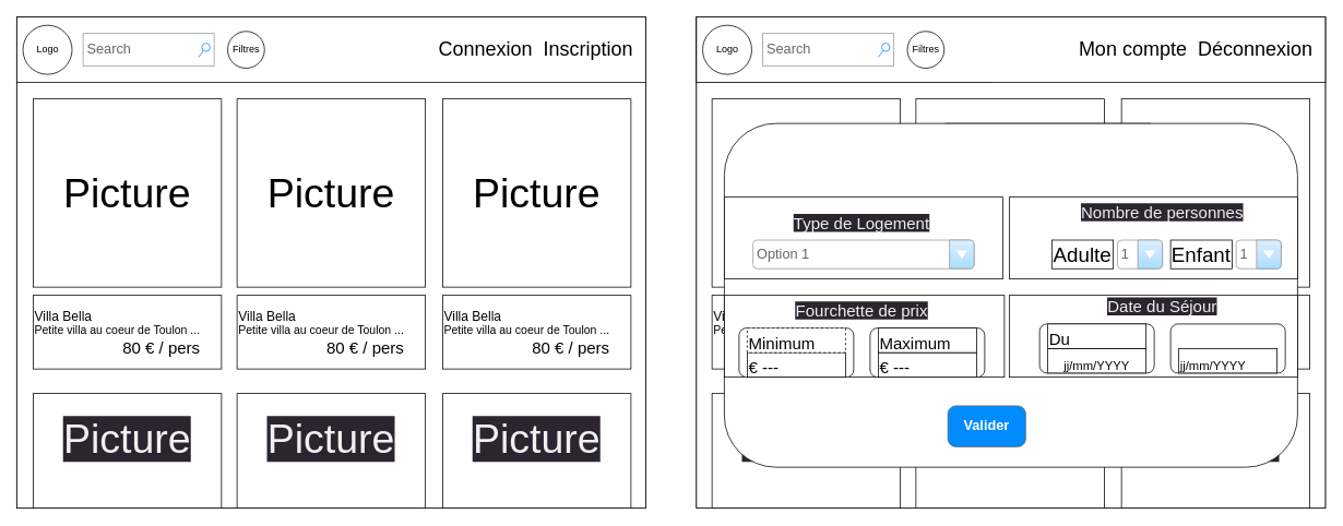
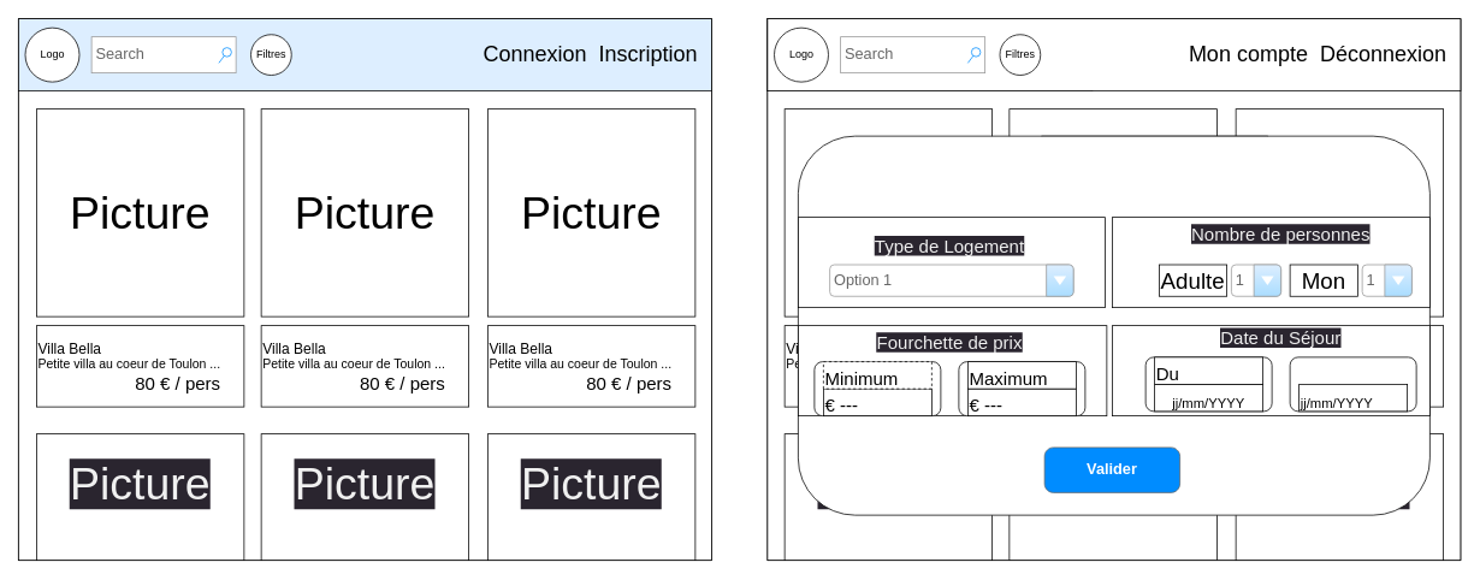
  <mxCell id="0" />
  <mxCell id="1" parent="0" />
  <mxCell id="2" value="" style="swimlane;startSize=0;" parent="1" vertex="1"><mxGeometry x="20" y="20" width="768" height="600" as="geometry" /></mxCell>
  <mxCell id="3" value="" style="rounded=0;whiteSpace=wrap;html=1;" parent="2" vertex="1"><mxGeometry width="360" height="80" as="geometry" /></mxCell>
  <mxCell id="4" value="" style="rounded=0;whiteSpace=wrap;html=1;" parent="2" vertex="1"><mxGeometry width="768" height="600" as="geometry" /></mxCell>
  <mxCell id="5" value="&lt;div style=&quot;text-align: justify; font-size: 16px;&quot;&gt;Villa Bella&lt;/div&gt;&lt;div style=&quot;text-align: justify; font-size: 14px;&quot;&gt;&lt;span style=&quot;background-color: initial;&quot;&gt;&lt;font style=&quot;font-size: 14px;&quot;&gt;Petite villa au coeur de Toulon ...&lt;/font&gt;&lt;/span&gt;&lt;/div&gt;&lt;div style=&quot;text-align: right;&quot;&gt;&lt;span style=&quot;font-size: 20px;&quot;&gt;80 € / pers&lt;/span&gt;&lt;/div&gt;" style="rounded=0;whiteSpace=wrap;html=1;align=left;" parent="2" vertex="1"><mxGeometry x="20" y="340" width="230" height="90" as="geometry" /></mxCell>
- <mxCell id="6" value="&lt;font style=&quot;font-size: 24px;&quot;&gt;Connexion&amp;nbsp; Inscription&amp;nbsp;&amp;nbsp;&lt;/font&gt;" style="rounded=0;whiteSpace=wrap;html=1;align=right;" parent="2" vertex="1"><mxGeometry width="768" height="80" as="geometry" /></mxCell>
+ <mxCell id="6" value="&lt;font style=&quot;font-size: 24px;&quot;&gt;Connexion&amp;nbsp; Inscription&amp;nbsp;&amp;nbsp;&lt;/font&gt;" style="rounded=0;whiteSpace=wrap;html=1;align=right;fillColor=#ddeeff;" parent="2" vertex="1"><mxGeometry width="768" height="80" as="geometry" /></mxCell>
  <mxCell id="7" value="Search" style="strokeWidth=1;shadow=0;dashed=0;align=center;html=1;shape=mxgraph.mockup.forms.searchBox;strokeColor=#999999;mainText=;strokeColor2=#008cff;fontColor=#666666;fontSize=17;align=left;spacingLeft=3;" parent="2" vertex="1"><mxGeometry x="81" y="20" width="160" height="40" as="geometry" /></mxCell>
  <mxCell id="8" value="Filtres" style="ellipse;whiteSpace=wrap;html=1;aspect=fixed;" parent="2" vertex="1"><mxGeometry x="257.5" y="17.5" width="45" height="45" as="geometry" /></mxCell>
  <mxCell id="9" value="Logo" style="ellipse;whiteSpace=wrap;html=1;" parent="2" vertex="1"><mxGeometry x="7.5" y="10" width="60" height="60" as="geometry" /></mxCell>
  <mxCell id="10" value="&lt;font style=&quot;font-size: 50px;&quot;&gt;Picture&lt;/font&gt;" style="whiteSpace=wrap;html=1;aspect=fixed;fontSize=20;" vertex="1" parent="2"><mxGeometry x="20" y="100" width="230" height="230" as="geometry" /></mxCell>
  <mxCell id="11" value="&lt;div style=&quot;text-align: justify; font-size: 16px;&quot;&gt;Villa Bella&lt;/div&gt;&lt;div style=&quot;text-align: justify; font-size: 14px;&quot;&gt;&lt;span style=&quot;background-color: initial;&quot;&gt;&lt;font style=&quot;font-size: 14px;&quot;&gt;Petite villa au coeur de Toulon ...&lt;/font&gt;&lt;/span&gt;&lt;/div&gt;&lt;div style=&quot;text-align: right;&quot;&gt;&lt;span style=&quot;font-size: 20px;&quot;&gt;80 € / pers&lt;/span&gt;&lt;/div&gt;" style="rounded=0;whiteSpace=wrap;html=1;align=left;" vertex="1" parent="2"><mxGeometry x="269" y="340" width="230" height="90" as="geometry" /></mxCell>
  <mxCell id="12" value="&lt;font style=&quot;font-size: 50px;&quot;&gt;Picture&lt;/font&gt;" style="whiteSpace=wrap;html=1;aspect=fixed;fontSize=20;" vertex="1" parent="2"><mxGeometry x="269" y="100" width="230" height="230" as="geometry" /></mxCell>
  <mxCell id="13" value="&lt;div style=&quot;text-align: justify; font-size: 16px;&quot;&gt;Villa Bella&lt;/div&gt;&lt;div style=&quot;text-align: justify; font-size: 14px;&quot;&gt;&lt;span style=&quot;background-color: initial;&quot;&gt;&lt;font style=&quot;font-size: 14px;&quot;&gt;Petite villa au coeur de Toulon ...&lt;/font&gt;&lt;/span&gt;&lt;/div&gt;&lt;div style=&quot;text-align: right;&quot;&gt;&lt;span style=&quot;font-size: 20px;&quot;&gt;80 € / pers&lt;/span&gt;&lt;/div&gt;" style="rounded=0;whiteSpace=wrap;html=1;align=left;" vertex="1" parent="2"><mxGeometry x="520" y="340" width="230" height="90" as="geometry" /></mxCell>
  <mxCell id="14" value="&lt;font style=&quot;font-size: 50px;&quot;&gt;Picture&lt;/font&gt;" style="whiteSpace=wrap;html=1;aspect=fixed;fontSize=20;" vertex="1" parent="2"><mxGeometry x="520" y="100" width="230" height="230" as="geometry" /></mxCell>
  <mxCell id="15" value="&#10;&lt;span style=&quot;color: rgb(240, 240, 240); font-family: Helvetica; font-size: 50px; font-style: normal; font-variant-ligatures: normal; font-variant-caps: normal; font-weight: 400; letter-spacing: normal; orphans: 2; text-align: center; text-indent: 0px; text-transform: none; widows: 2; word-spacing: 0px; -webkit-text-stroke-width: 0px; background-color: rgb(42, 37, 47); text-decoration-thickness: initial; text-decoration-style: initial; text-decoration-color: initial; float: none; display: inline !important;&quot;&gt;Picture&lt;/span&gt;&#10;&#10;" style="rounded=0;whiteSpace=wrap;html=1;fontSize=24;" vertex="1" parent="2"><mxGeometry x="20" y="460" width="230" height="140" as="geometry" /></mxCell>
  <mxCell id="16" value="&#10;&lt;span style=&quot;color: rgb(240, 240, 240); font-family: Helvetica; font-size: 50px; font-style: normal; font-variant-ligatures: normal; font-variant-caps: normal; font-weight: 400; letter-spacing: normal; orphans: 2; text-align: center; text-indent: 0px; text-transform: none; widows: 2; word-spacing: 0px; -webkit-text-stroke-width: 0px; background-color: rgb(42, 37, 47); text-decoration-thickness: initial; text-decoration-style: initial; text-decoration-color: initial; float: none; display: inline !important;&quot;&gt;Picture&lt;/span&gt;&#10;&#10;" style="rounded=0;whiteSpace=wrap;html=1;fontSize=24;" vertex="1" parent="2"><mxGeometry x="520" y="460" width="230" height="140" as="geometry" /></mxCell>
  <mxCell id="17" value="&#10;&lt;span style=&quot;color: rgb(240, 240, 240); font-family: Helvetica; font-size: 50px; font-style: normal; font-variant-ligatures: normal; font-variant-caps: normal; font-weight: 400; letter-spacing: normal; orphans: 2; text-align: center; text-indent: 0px; text-transform: none; widows: 2; word-spacing: 0px; -webkit-text-stroke-width: 0px; background-color: rgb(42, 37, 47); text-decoration-thickness: initial; text-decoration-style: initial; text-decoration-color: initial; float: none; display: inline !important;&quot;&gt;Picture&lt;/span&gt;&#10;&#10;" style="rounded=0;whiteSpace=wrap;html=1;fontSize=24;" vertex="1" parent="2"><mxGeometry x="269" y="460" width="230" height="140" as="geometry" /></mxCell>
  <mxCell id="18" value="" style="swimlane;startSize=0;" parent="1" vertex="1"><mxGeometry x="850" y="20" width="768" height="600" as="geometry" /></mxCell>
  <mxCell id="19" value="" style="rounded=0;whiteSpace=wrap;html=1;" parent="18" vertex="1"><mxGeometry width="360" height="80" as="geometry" /></mxCell>
  <mxCell id="20" value="" style="rounded=0;whiteSpace=wrap;html=1;" parent="18" vertex="1"><mxGeometry width="768" height="600" as="geometry" /></mxCell>
  <mxCell id="21" value="" style="rounded=0;whiteSpace=wrap;html=1;" vertex="1" parent="18"><mxGeometry width="360" height="80" as="geometry" /></mxCell>
  <mxCell id="22" value="&lt;font style=&quot;font-size: 24px;&quot;&gt;Mon compte&amp;nbsp; Déconnexion&amp;nbsp;&amp;nbsp;&lt;/font&gt;" style="rounded=0;whiteSpace=wrap;html=1;align=right;" vertex="1" parent="18"><mxGeometry width="768" height="80" as="geometry" /></mxCell>
  <mxCell id="23" value="Search" style="strokeWidth=1;shadow=0;dashed=0;align=center;html=1;shape=mxgraph.mockup.forms.searchBox;strokeColor=#999999;mainText=;strokeColor2=#008cff;fontColor=#666666;fontSize=17;align=left;spacingLeft=3;" vertex="1" parent="18"><mxGeometry x="81" y="20" width="160" height="40" as="geometry" /></mxCell>
  <mxCell id="24" value="Filtres" style="ellipse;whiteSpace=wrap;html=1;aspect=fixed;" vertex="1" parent="18"><mxGeometry x="257.5" y="17.5" width="45" height="45" as="geometry" /></mxCell>
  <mxCell id="25" value="Logo" style="ellipse;whiteSpace=wrap;html=1;" vertex="1" parent="18"><mxGeometry x="7.5" y="10" width="60" height="60" as="geometry" /></mxCell>
  <mxCell id="26" value="&lt;div style=&quot;text-align: justify; font-size: 16px;&quot;&gt;Villa Bella&lt;/div&gt;&lt;div style=&quot;text-align: justify; font-size: 14px;&quot;&gt;&lt;span style=&quot;background-color: initial;&quot;&gt;&lt;font style=&quot;font-size: 14px;&quot;&gt;Petite villa au coeur de Toulon ...&lt;/font&gt;&lt;/span&gt;&lt;/div&gt;&lt;div style=&quot;text-align: right;&quot;&gt;&lt;span style=&quot;font-size: 20px;&quot;&gt;80 € / pers&lt;/span&gt;&lt;/div&gt;" style="rounded=0;whiteSpace=wrap;html=1;align=left;" vertex="1" parent="18"><mxGeometry x="19" y="340" width="230" height="90" as="geometry" /></mxCell>
  <mxCell id="27" value="&lt;font style=&quot;font-size: 50px;&quot;&gt;Picture&lt;/font&gt;" style="whiteSpace=wrap;html=1;aspect=fixed;fontSize=20;" vertex="1" parent="18"><mxGeometry x="19" y="100" width="230" height="230" as="geometry" /></mxCell>
  <mxCell id="28" value="&lt;div style=&quot;text-align: justify; font-size: 16px;&quot;&gt;Villa Bella&lt;/div&gt;&lt;div style=&quot;text-align: justify; font-size: 14px;&quot;&gt;&lt;span style=&quot;background-color: initial;&quot;&gt;&lt;font style=&quot;font-size: 14px;&quot;&gt;Petite villa au coeur de Toulon ...&lt;/font&gt;&lt;/span&gt;&lt;/div&gt;&lt;div style=&quot;text-align: right;&quot;&gt;&lt;span style=&quot;font-size: 20px;&quot;&gt;80 € / pers&lt;/span&gt;&lt;/div&gt;" style="rounded=0;whiteSpace=wrap;html=1;align=left;" vertex="1" parent="18"><mxGeometry x="268" y="340" width="230" height="90" as="geometry" /></mxCell>
  <mxCell id="29" value="&lt;font style=&quot;font-size: 50px;&quot;&gt;Picture&lt;/font&gt;" style="whiteSpace=wrap;html=1;aspect=fixed;fontSize=20;" vertex="1" parent="18"><mxGeometry x="268" y="100" width="230" height="230" as="geometry" /></mxCell>
  <mxCell id="30" value="&lt;div style=&quot;text-align: justify; font-size: 16px;&quot;&gt;Villa Bella&lt;/div&gt;&lt;div style=&quot;text-align: justify; font-size: 14px;&quot;&gt;&lt;span style=&quot;background-color: initial;&quot;&gt;&lt;font style=&quot;font-size: 14px;&quot;&gt;Petite villa au coeur de Toulon ...&lt;/font&gt;&lt;/span&gt;&lt;/div&gt;&lt;div style=&quot;text-align: right;&quot;&gt;&lt;span style=&quot;font-size: 20px;&quot;&gt;80 € / pers&lt;/span&gt;&lt;/div&gt;" style="rounded=0;whiteSpace=wrap;html=1;align=left;" vertex="1" parent="18"><mxGeometry x="519" y="340" width="230" height="90" as="geometry" /></mxCell>
  <mxCell id="31" value="&lt;font style=&quot;font-size: 50px;&quot;&gt;Picture&lt;/font&gt;" style="whiteSpace=wrap;html=1;aspect=fixed;fontSize=20;" vertex="1" parent="18"><mxGeometry x="519" y="100" width="230" height="230" as="geometry" /></mxCell>
  <mxCell id="32" value="&#10;&lt;span style=&quot;color: rgb(240, 240, 240); font-family: Helvetica; font-size: 50px; font-style: normal; font-variant-ligatures: normal; font-variant-caps: normal; font-weight: 400; letter-spacing: normal; orphans: 2; text-align: center; text-indent: 0px; text-transform: none; widows: 2; word-spacing: 0px; -webkit-text-stroke-width: 0px; background-color: rgb(42, 37, 47); text-decoration-thickness: initial; text-decoration-style: initial; text-decoration-color: initial; float: none; display: inline !important;&quot;&gt;Picture&lt;/span&gt;&#10;&#10;" style="rounded=0;whiteSpace=wrap;html=1;fontSize=24;" vertex="1" parent="18"><mxGeometry x="19" y="460" width="230" height="140" as="geometry" /></mxCell>
  <mxCell id="33" value="&#10;&lt;span style=&quot;color: rgb(240, 240, 240); font-family: Helvetica; font-size: 50px; font-style: normal; font-variant-ligatures: normal; font-variant-caps: normal; font-weight: 400; letter-spacing: normal; orphans: 2; text-align: center; text-indent: 0px; text-transform: none; widows: 2; word-spacing: 0px; -webkit-text-stroke-width: 0px; background-color: rgb(42, 37, 47); text-decoration-thickness: initial; text-decoration-style: initial; text-decoration-color: initial; float: none; display: inline !important;&quot;&gt;Picture&lt;/span&gt;&#10;&#10;" style="rounded=0;whiteSpace=wrap;html=1;fontSize=24;" vertex="1" parent="18"><mxGeometry x="519" y="460" width="230" height="140" as="geometry" /></mxCell>
  <mxCell id="34" value="&#10;&lt;span style=&quot;color: rgb(240, 240, 240); font-family: Helvetica; font-size: 50px; font-style: normal; font-variant-ligatures: normal; font-variant-caps: normal; font-weight: 400; letter-spacing: normal; orphans: 2; text-align: center; text-indent: 0px; text-transform: none; widows: 2; word-spacing: 0px; -webkit-text-stroke-width: 0px; background-color: rgb(42, 37, 47); text-decoration-thickness: initial; text-decoration-style: initial; text-decoration-color: initial; float: none; display: inline !important;&quot;&gt;Picture&lt;/span&gt;&#10;&#10;" style="rounded=0;whiteSpace=wrap;html=1;fontSize=24;" vertex="1" parent="18"><mxGeometry x="268" y="460" width="230" height="140" as="geometry" /></mxCell>
  <mxCell id="35" value="&lt;font style=&quot;font-size: 50px;&quot;&gt;Picture&lt;/font&gt;" style="whiteSpace=wrap;html=1;aspect=fixed;fontSize=20;" parent="18" vertex="1"><mxGeometry x="304" y="130" width="250" height="300" as="geometry" /></mxCell>
  <mxCell id="36" value="&lt;div style=&quot;text-align: justify; font-size: 16px;&quot;&gt;Villa Bella&lt;/div&gt;&lt;div style=&quot;text-align: justify; font-size: 14px;&quot;&gt;&lt;span style=&quot;background-color: initial;&quot;&gt;&lt;font style=&quot;font-size: 14px;&quot;&gt;Petite villa au coeur de Toulon ...&lt;/font&gt;&lt;/span&gt;&lt;/div&gt;&lt;div style=&quot;text-align: right;&quot;&gt;&lt;span style=&quot;font-size: 20px;&quot;&gt;80 € / pers&lt;/span&gt;&lt;/div&gt;" style="rounded=0;whiteSpace=wrap;html=1;align=left;" parent="18" vertex="1"><mxGeometry x="304" y="440" width="250" height="90" as="geometry" /></mxCell>
  <mxCell id="37" value="" style="rounded=1;whiteSpace=wrap;html=1;fontSize=50;" parent="18" vertex="1"><mxGeometry x="34" y="130" width="700" height="420" as="geometry" /></mxCell>
  <mxCell id="38" value="&lt;p style=&quot;line-height: 50%;&quot;&gt;&lt;br&gt;&lt;/p&gt;" style="rounded=0;whiteSpace=wrap;html=1;fontSize=50;" parent="18" vertex="1"><mxGeometry x="34" y="340" width="342" height="100" as="geometry" /></mxCell>
  <mxCell id="39" value="" style="rounded=1;whiteSpace=wrap;html=1;fontSize=30;" parent="18" vertex="1"><mxGeometry x="52" y="380" width="140" height="60" as="geometry" /></mxCell>
  <mxCell id="40" value="&lt;font style=&quot;font-size: 20px;&quot;&gt;€ ---&lt;/font&gt;" style="rounded=0;whiteSpace=wrap;html=1;fontSize=30;align=left;" parent="18" vertex="1"><mxGeometry x="62" y="410" width="120" height="30" as="geometry" /></mxCell>
  <mxCell id="41" value="&lt;font style=&quot;font-size: 20px;&quot;&gt;Minimum&lt;/font&gt;" style="rounded=0;whiteSpace=wrap;html=1;fontSize=30;align=left;dashed=1;" parent="18" vertex="1"><mxGeometry x="62" y="380" width="120" height="30" as="geometry" /></mxCell>
  <mxCell id="42" value="" style="rounded=1;whiteSpace=wrap;html=1;fontSize=30;" parent="18" vertex="1"><mxGeometry x="212" y="380" width="140" height="60" as="geometry" /></mxCell>
  <mxCell id="43" value="&lt;font style=&quot;font-size: 20px;&quot;&gt;€ ---&lt;/font&gt;" style="rounded=0;whiteSpace=wrap;html=1;fontSize=30;align=left;" parent="18" vertex="1"><mxGeometry x="222" y="410" width="120" height="30" as="geometry" /></mxCell>
  <mxCell id="44" value="&lt;font style=&quot;font-size: 20px;&quot;&gt;Maximum&lt;/font&gt;" style="rounded=0;whiteSpace=wrap;html=1;fontSize=30;align=left;" parent="18" vertex="1"><mxGeometry x="222" y="380" width="120" height="30" as="geometry" /></mxCell>
  <mxCell id="45" value="&lt;p style=&quot;line-height: 50%;&quot;&gt;&lt;br&gt;&lt;/p&gt;" style="rounded=0;whiteSpace=wrap;html=1;fontSize=50;" parent="18" vertex="1"><mxGeometry x="34" y="220" width="340" height="100" as="geometry" /></mxCell>
  <mxCell id="46" value="Option 1" style="strokeWidth=1;shadow=0;dashed=0;align=center;html=1;shape=mxgraph.mockup.forms.comboBox;strokeColor=#999999;fillColor=#ddeeff;align=left;fillColor2=#aaddff;mainText=;fontColor=#666666;fontSize=17;spacingLeft=3;" parent="18" vertex="1"><mxGeometry x="69" y="272.5" width="270" height="35" as="geometry" /></mxCell>
- <mxCell id="47" value="Valider" style="strokeWidth=1;shadow=0;dashed=0;align=center;html=1;shape=mxgraph.mockup.buttons.button;strokeColor=#666666;fontColor=#ffffff;mainText=;buttonStyle=round;fontSize=17;fontStyle=1;fillColor=#008cff;whiteSpace=wrap;" parent="18" vertex="1"><mxGeometry x="307" y="475" width="95" height="50" as="geometry" /></mxCell>
+ <mxCell id="47" value="Valider" style="strokeWidth=1;shadow=0;dashed=0;align=center;html=1;shape=mxgraph.mockup.buttons.button;strokeColor=#666666;fontColor=#ffffff;mainText=;buttonStyle=round;fontSize=17;fontStyle=1;fillColor=#008cff;whiteSpace=wrap;" parent="18" vertex="1"><mxGeometry x="307" y="475" width="150" height="50" as="geometry" /></mxCell>
  <mxCell id="48" value="&lt;span style=&quot;color: rgb(240, 240, 240); font-family: Helvetica; font-size: 20px; font-style: normal; font-variant-ligatures: normal; font-variant-caps: normal; font-weight: 400; letter-spacing: normal; orphans: 2; text-indent: 0px; text-transform: none; widows: 2; word-spacing: 0px; -webkit-text-stroke-width: 0px; background-color: rgb(42, 37, 47); text-decoration-thickness: initial; text-decoration-style: initial; text-decoration-color: initial; float: none; display: inline !important;&quot;&gt;Fourchette de prix&lt;/span&gt;" style="text;whiteSpace=wrap;html=1;fontSize=20;align=center;" parent="18" vertex="1"><mxGeometry x="107" y="340" width="190" height="30" as="geometry" /></mxCell>
  <mxCell id="49" value="&lt;span style=&quot;color: rgb(240, 240, 240); font-family: Helvetica; font-size: 20px; font-style: normal; font-variant-ligatures: normal; font-variant-caps: normal; font-weight: 400; letter-spacing: normal; orphans: 2; text-indent: 0px; text-transform: none; widows: 2; word-spacing: 0px; -webkit-text-stroke-width: 0px; background-color: rgb(42, 37, 47); text-decoration-thickness: initial; text-decoration-style: initial; text-decoration-color: initial; float: none; display: inline !important;&quot;&gt;Type de Logement&lt;/span&gt;" style="text;whiteSpace=wrap;html=1;fontSize=15;align=center;" parent="18" vertex="1"><mxGeometry x="102" y="232.5" width="200" height="30" as="geometry" /></mxCell>
  <mxCell id="50" value="" style="rounded=0;whiteSpace=wrap;html=1;fontSize=20;" parent="18" vertex="1"><mxGeometry x="382" y="220" width="352" height="100" as="geometry" /></mxCell>
  <mxCell id="51" value="1" style="strokeWidth=1;shadow=0;dashed=0;align=center;html=1;shape=mxgraph.mockup.forms.comboBox;strokeColor=#999999;fillColor=#ddeeff;align=left;fillColor2=#aaddff;mainText=;fontColor=#666666;fontSize=17;spacingLeft=3;" parent="18" vertex="1"><mxGeometry x="514" y="272.5" width="55" height="35" as="geometry" /></mxCell>
  <mxCell id="52" value="Adulte" style="rounded=0;whiteSpace=wrap;html=1;fontSize=25;" parent="18" vertex="1"><mxGeometry x="434" y="272.5" width="75" height="35" as="geometry" /></mxCell>
  <mxCell id="53" value="1" style="strokeWidth=1;shadow=0;dashed=0;align=center;html=1;shape=mxgraph.mockup.forms.comboBox;strokeColor=#999999;fillColor=#ddeeff;align=left;fillColor2=#aaddff;mainText=;fontColor=#666666;fontSize=17;spacingLeft=3;" parent="18" vertex="1"><mxGeometry x="659" y="272.5" width="55" height="35" as="geometry" /></mxCell>
- <mxCell id="54" value="Enfant" style="rounded=0;whiteSpace=wrap;html=1;fontSize=25;" parent="18" vertex="1"><mxGeometry x="579" y="272.5" width="75" height="35" as="geometry" /></mxCell>
+ <mxCell id="54" value="Mon" style="rounded=0;whiteSpace=wrap;html=1;fontSize=25;" parent="18" vertex="1"><mxGeometry x="579" y="272.5" width="75" height="35" as="geometry" /></mxCell>
  <mxCell id="55" value="&lt;span style=&quot;color: rgb(240, 240, 240); font-family: Helvetica; font-size: 20px; font-style: normal; font-variant-ligatures: normal; font-variant-caps: normal; font-weight: 400; letter-spacing: normal; orphans: 2; text-indent: 0px; text-transform: none; widows: 2; word-spacing: 0px; -webkit-text-stroke-width: 0px; background-color: rgb(42, 37, 47); text-decoration-thickness: initial; text-decoration-style: initial; text-decoration-color: initial; float: none; display: inline !important;&quot;&gt;Nombre de personnes&lt;/span&gt;" style="text;whiteSpace=wrap;html=1;fontSize=15;align=center;" parent="18" vertex="1"><mxGeometry x="454" y="220" width="230" height="30" as="geometry" /></mxCell>
  <mxCell id="56" value="&lt;p style=&quot;line-height: 50%;&quot;&gt;&lt;br&gt;&lt;/p&gt;" style="rounded=0;whiteSpace=wrap;html=1;fontSize=50;" parent="18" vertex="1"><mxGeometry x="382" y="340" width="352" height="100" as="geometry" /></mxCell>
  <mxCell id="57" value="" style="rounded=1;whiteSpace=wrap;html=1;fontSize=30;" parent="18" vertex="1"><mxGeometry x="419" y="375" width="140" height="60" as="geometry" /></mxCell>
  <mxCell id="58" value="&lt;font style=&quot;font-size: 15px;&quot;&gt;jj/mm/YYYY&lt;/font&gt;" style="rounded=0;whiteSpace=wrap;html=1;fontSize=30;align=center;" parent="18" vertex="1"><mxGeometry x="429" y="405" width="120" height="30" as="geometry" /></mxCell>
  <mxCell id="59" value="&lt;font style=&quot;font-size: 20px;&quot;&gt;Du&lt;/font&gt;" style="rounded=0;whiteSpace=wrap;html=1;fontSize=30;align=left;" parent="18" vertex="1"><mxGeometry x="429" y="375" width="120" height="30" as="geometry" /></mxCell>
  <mxCell id="60" value="" style="rounded=1;whiteSpace=wrap;html=1;fontSize=30;" parent="18" vertex="1"><mxGeometry x="579" y="375" width="140" height="60" as="geometry" /></mxCell>
  <mxCell id="61" value="&lt;div style=&quot;text-align: center;&quot;&gt;&lt;span style=&quot;background-color: initial;&quot;&gt;&lt;font style=&quot;font-size: 15px;&quot;&gt;jj/mm/YYYY&lt;/font&gt;&lt;/span&gt;&lt;/div&gt;" style="rounded=0;whiteSpace=wrap;html=1;fontSize=30;align=left;" parent="18" vertex="1"><mxGeometry x="589" y="405" width="120" height="30" as="geometry" /></mxCell>
  <mxCell id="62" value="&lt;span style=&quot;color: rgb(240, 240, 240); font-family: Helvetica; font-size: 20px; font-style: normal; font-variant-ligatures: normal; font-variant-caps: normal; font-weight: 400; letter-spacing: normal; orphans: 2; text-indent: 0px; text-transform: none; widows: 2; word-spacing: 0px; -webkit-text-stroke-width: 0px; background-color: rgb(42, 37, 47); text-decoration-thickness: initial; text-decoration-style: initial; text-decoration-color: initial; float: none; display: inline !important;&quot;&gt;Date du Séjour&lt;/span&gt;" style="text;whiteSpace=wrap;html=1;fontSize=15;align=center;" parent="18" vertex="1"><mxGeometry x="484" y="335" width="170" height="30" as="geometry" /></mxCell>
